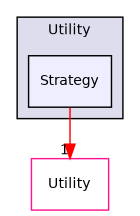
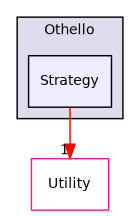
  digraph {
    compound=true
    node [fontname=Helvetica fontsize=10 shape=box style=filled]
    n1 [fillcolor="#eeeeff" label=Strategy pencolor=black color=black]
    n2 [color=deeppink fillcolor=white label=Utility]
    subgraph cluster_1 {
      bgcolor="#ddddee"
      fontname=Helvetica
      fontsize=10
-     label=Utility
+     label=Othello
      pencolor=black
      n1
    }
    n1 -> n2 [headlabel=1 labeldistance=1.5 labelfontname=Helvetica labelfontsize=10 color=red]
  }
